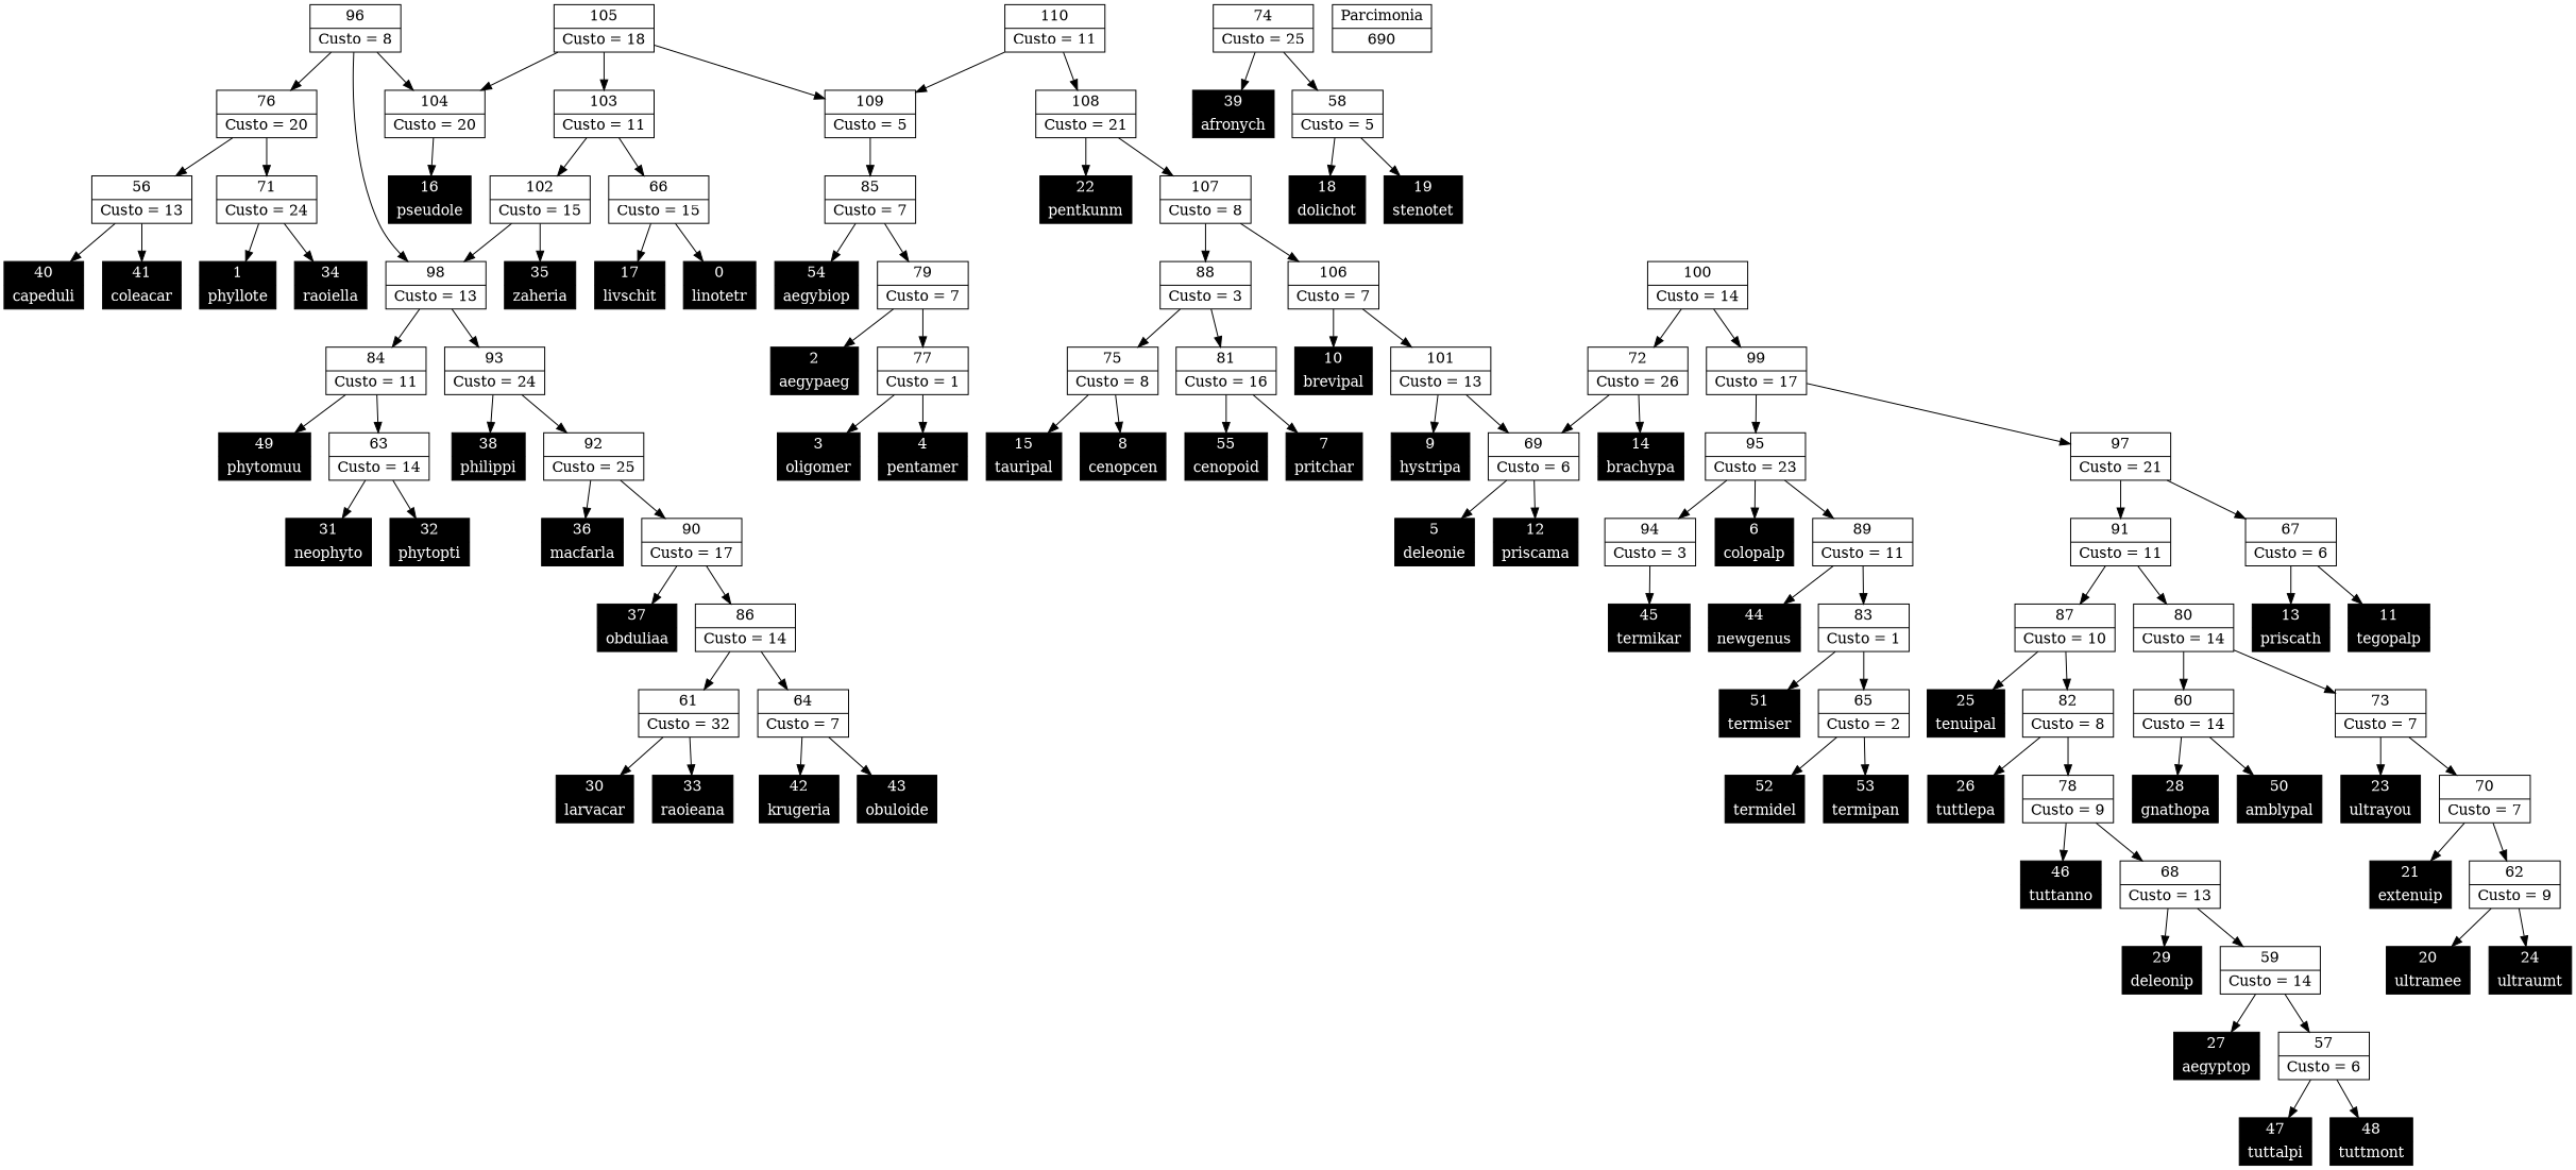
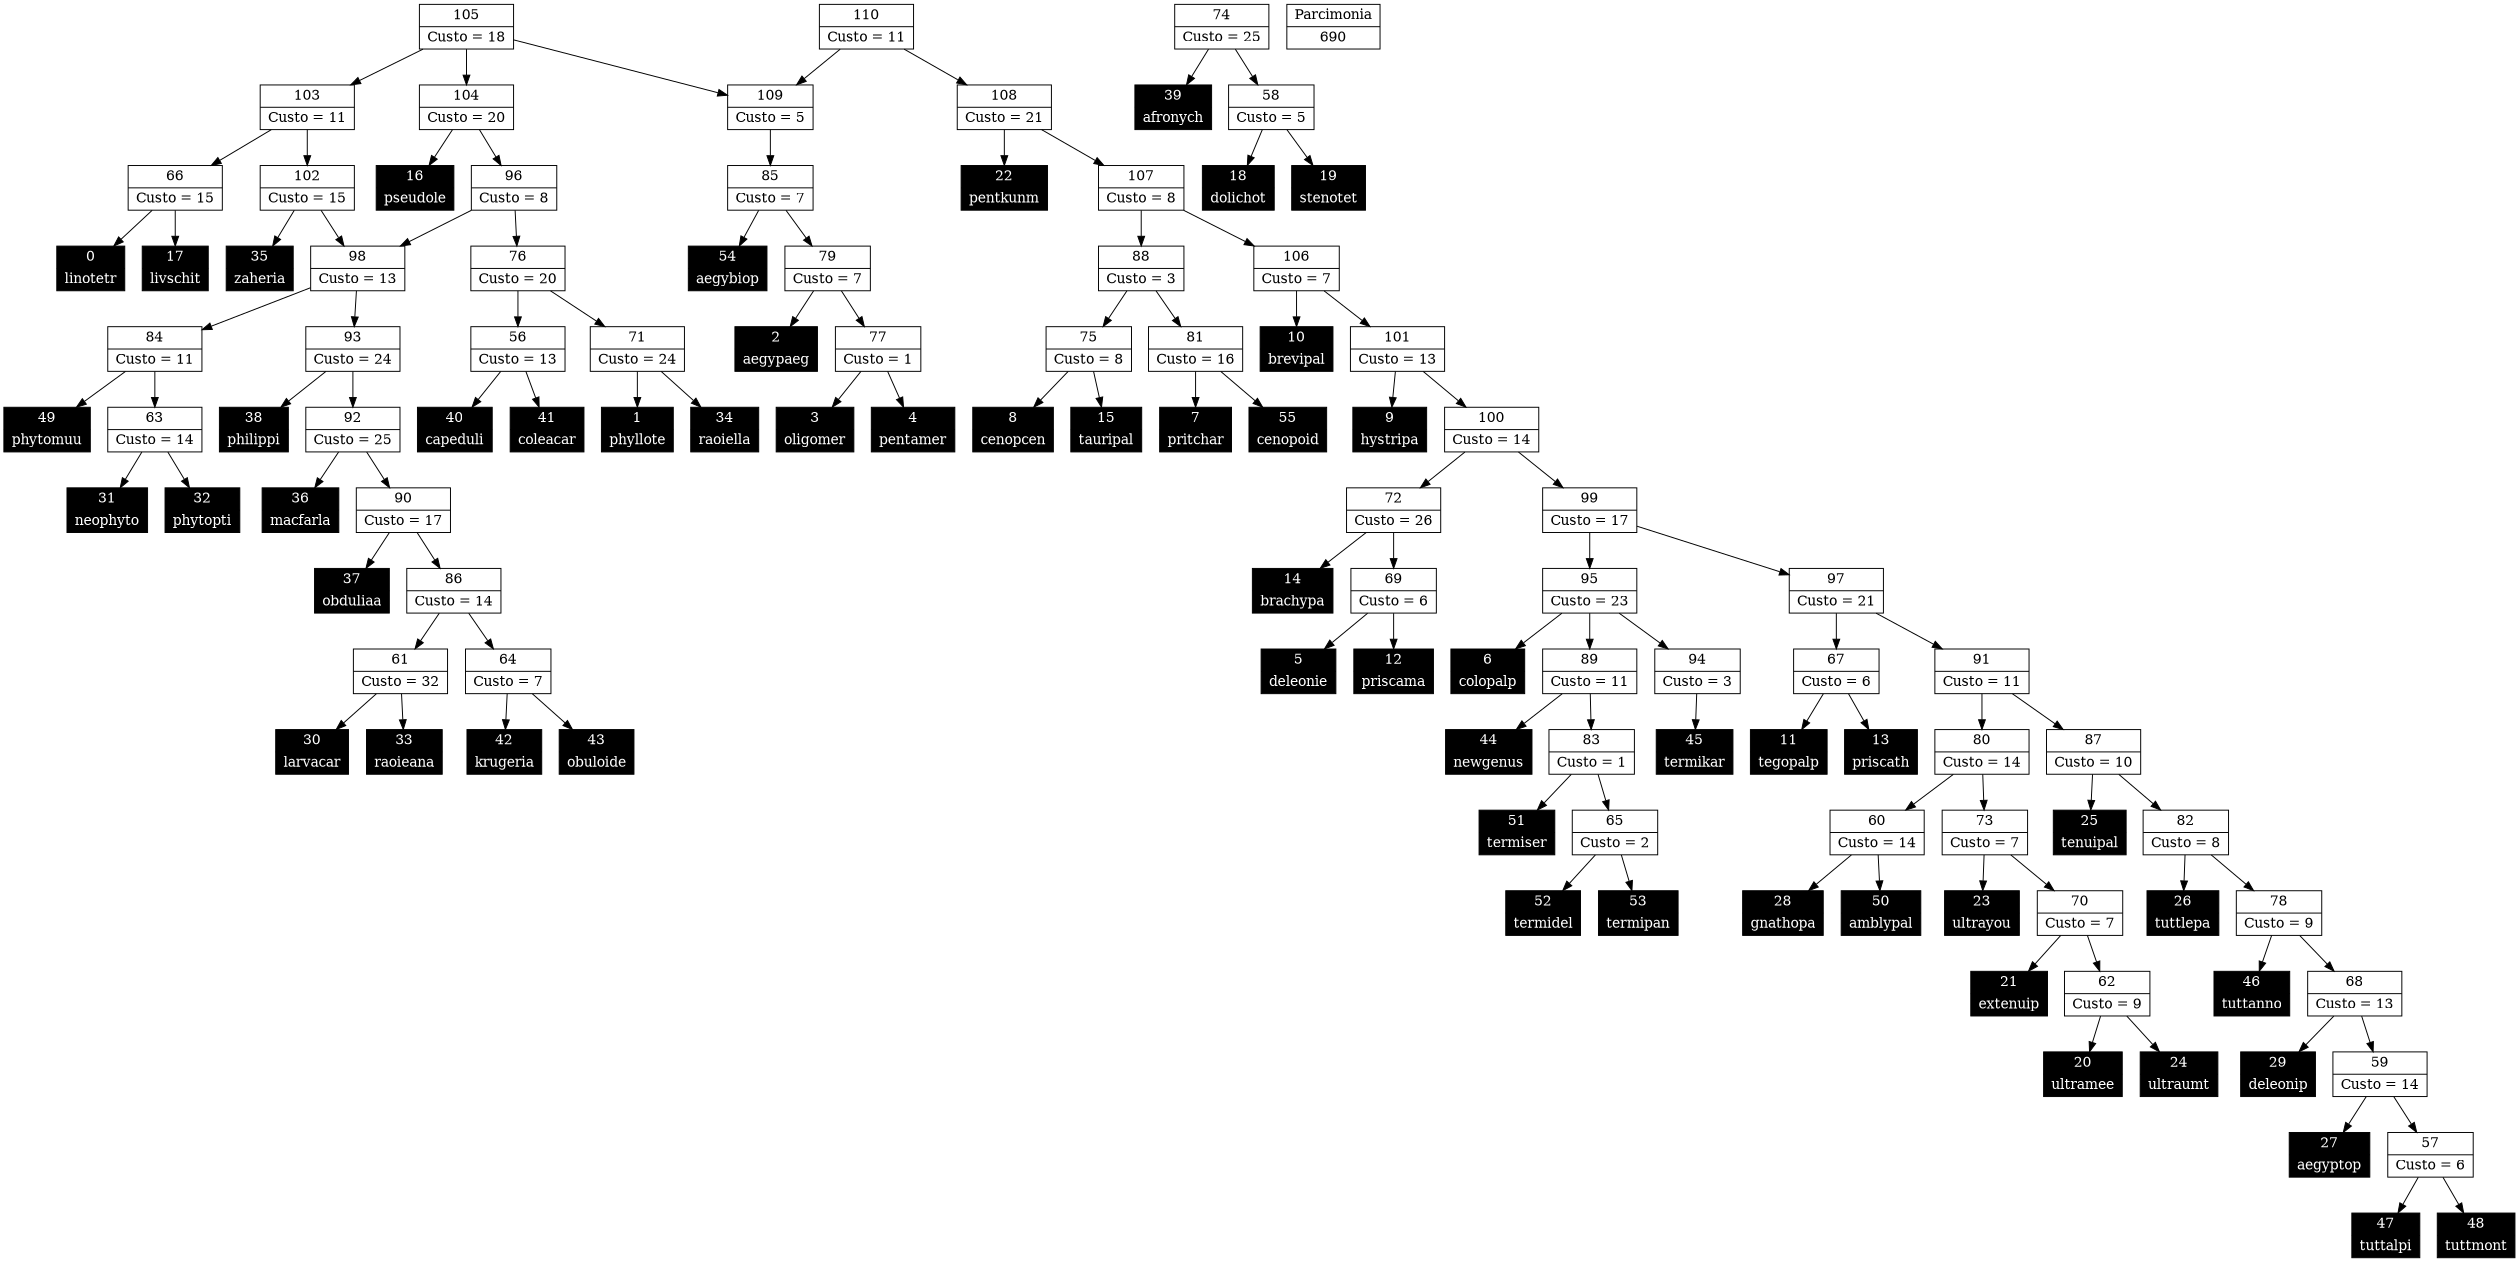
  digraph {
    node [shape=record]
    n1 [color=black fontcolor=white fontsize=14 height=0.5 label="{0 | linotetr}" style=filled]
    n2 [color=black fontcolor=white fontsize=14 height=0.5 label="{1 | phyllote}" style=filled]
    n3 [color=black fontcolor=white fontsize=14 height=0.5 label="{2 | aegypaeg}" style=filled]
    n4 [color=black fontcolor=white fontsize=14 height=0.5 label="{3 | oligomer}" style=filled]
    n5 [color=black fontcolor=white fontsize=14 height=0.5 label="{4 | pentamer}" style=filled]
    n6 [color=black fontcolor=white fontsize=14 height=0.5 label="{5 | deleonie}" style=filled]
    n7 [color=black fontcolor=white fontsize=14 height=0.5 label="{6 | colopalp}" style=filled]
    n8 [color=black fontcolor=white fontsize=14 height=0.5 label="{7 | pritchar}" style=filled]
    n9 [color=black fontcolor=white fontsize=14 height=0.5 label="{8 | cenopcen}" style=filled]
    n10 [color=black fontcolor=white fontsize=14 height=0.5 label="{9 | hystripa}" style=filled]
    n11 [color=black fontcolor=white fontsize=14 height=0.5 label="{10 | brevipal}" style=filled]
    n12 [color=black fontcolor=white fontsize=14 height=0.5 label="{11 | tegopalp}" style=filled]
    n13 [color=black fontcolor=white fontsize=14 height=0.5 label="{12 | priscama}" style=filled]
    n14 [color=black fontcolor=white fontsize=14 height=0.5 label="{13 | priscath}" style=filled]
    n15 [color=black fontcolor=white fontsize=14 height=0.5 label="{14 | brachypa}" style=filled]
    n16 [color=black fontcolor=white fontsize=14 height=0.5 label="{15 | tauripal}" style=filled]
    n17 [color=black fontcolor=white fontsize=14 height=0.5 label="{16 | pseudole}" style=filled]
    n18 [color=black fontcolor=white fontsize=14 height=0.5 label="{17 | livschit}" style=filled]
    n19 [color=black fontcolor=white fontsize=14 height=0.5 label="{18 | dolichot}" style=filled]
    n20 [color=black fontcolor=white fontsize=14 height=0.5 label="{19 | stenotet}" style=filled]
    n21 [color=black fontcolor=white fontsize=14 height=0.5 label="{20 | ultramee}" style=filled]
    n22 [color=black fontcolor=white fontsize=14 height=0.5 label="{21 | extenuip}" style=filled]
    n23 [color=black fontcolor=white fontsize=14 height=0.5 label="{22 | pentkunm}" style=filled]
    n24 [color=black fontcolor=white fontsize=14 height=0.5 label="{23 | ultrayou}" style=filled]
    n25 [color=black fontcolor=white fontsize=14 height=0.5 label="{24 | ultraumt}" style=filled]
    n26 [color=black fontcolor=white fontsize=14 height=0.5 label="{25 | tenuipal}" style=filled]
    n27 [color=black fontcolor=white fontsize=14 height=0.5 label="{26 | tuttlepa}" style=filled]
    n28 [color=black fontcolor=white fontsize=14 height=0.5 label="{27 | aegyptop}" style=filled]
    n29 [color=black fontcolor=white fontsize=14 height=0.5 label="{28 | gnathopa}" style=filled]
    n30 [color=black fontcolor=white fontsize=14 height=0.5 label="{29 | deleonip}" style=filled]
    n31 [color=black fontcolor=white fontsize=14 height=0.5 label="{30 | larvacar}" style=filled]
    n32 [color=black fontcolor=white fontsize=14 height=0.5 label="{31 | neophyto}" style=filled]
    n33 [color=black fontcolor=white fontsize=14 height=0.5 label="{32 | phytopti}" style=filled]
    n34 [color=black fontcolor=white fontsize=14 height=0.5 label="{33 | raoieana}" style=filled]
    n35 [color=black fontcolor=white fontsize=14 height=0.5 label="{34 | raoiella}" style=filled]
    n36 [color=black fontcolor=white fontsize=14 height=0.5 label="{35 | zaheria}" style=filled]
    n37 [color=black fontcolor=white fontsize=14 height=0.5 label="{36 | macfarla}" style=filled]
    n38 [color=black fontcolor=white fontsize=14 height=0.5 label="{37 | obduliaa}" style=filled]
    n39 [color=black fontcolor=white fontsize=14 height=0.5 label="{38 | philippi}" style=filled]
    n40 [color=black fontcolor=white fontsize=14 height=0.5 label="{39 | afronych}" style=filled]
    n41 [color=black fontcolor=white fontsize=14 height=0.5 label="{40 | capeduli}" style=filled]
    n42 [color=black fontcolor=white fontsize=14 height=0.5 label="{41 | coleacar}" style=filled]
    n43 [color=black fontcolor=white fontsize=14 height=0.5 label="{42 | krugeria}" style=filled]
    n44 [color=black fontcolor=white fontsize=14 height=0.5 label="{43 | obuloide}" style=filled]
    n45 [color=black fontcolor=white fontsize=14 height=0.5 label="{44 | newgenus}" style=filled]
    n46 [color=black fontcolor=white fontsize=14 height=0.5 label="{45 | termikar}" style=filled]
    n47 [color=black fontcolor=white fontsize=14 height=0.5 label="{46 | tuttanno}" style=filled]
    n48 [color=black fontcolor=white fontsize=14 height=0.5 label="{47 | tuttalpi}" style=filled]
    n49 [color=black fontcolor=white fontsize=14 height=0.5 label="{48 | tuttmont}" style=filled]
    n50 [color=black fontcolor=white fontsize=14 height=0.5 label="{49 | phytomuu}" style=filled]
    n51 [color=black fontcolor=white fontsize=14 height=0.5 label="{50 | amblypal}" style=filled]
    n52 [color=black fontcolor=white fontsize=14 height=0.5 label="{51 | termiser}" style=filled]
    n53 [color=black fontcolor=white fontsize=14 height=0.5 label="{52 | termidel}" style=filled]
    n54 [color=black fontcolor=white fontsize=14 height=0.5 label="{53 | termipan}" style=filled]
    n55 [color=black fontcolor=white fontsize=14 height=0.5 label="{54 | aegybiop}" style=filled]
    n56 [color=black fontcolor=white fontsize=14 height=0.5 label="{55 | cenopoid}" style=filled]
    n57 [label="{56|Custo = 13}"]
    n58 [label="{57|Custo = 6}"]
    n59 [label="{58|Custo = 5}"]
    n60 [label="{59|Custo = 14}"]
    n61 [label="{60|Custo = 14}"]
    n62 [label="{61|Custo = 32}"]
    n63 [label="{62|Custo = 9}"]
    n64 [label="{63|Custo = 14}"]
    n65 [label="{64|Custo = 7}"]
    n66 [label="{65|Custo = 2}"]
    n67 [label="{66|Custo = 15}"]
    n68 [label="{67|Custo = 6}"]
    n69 [label="{68|Custo = 13}"]
    n70 [label="{69|Custo = 6}"]
    n71 [label="{70|Custo = 7}"]
    n72 [label="{71|Custo = 24}"]
    n73 [label="{72|Custo = 26}"]
    n74 [label="{73|Custo = 7}"]
    n75 [label="{74|Custo = 25}"]
    n76 [label="{75|Custo = 8}"]
    n77 [label="{76|Custo = 20}"]
    n78 [label="{77|Custo = 1}"]
    n79 [label="{78|Custo = 9}"]
    n80 [label="{79|Custo = 7}"]
    n81 [label="{80|Custo = 14}"]
    n82 [label="{81|Custo = 16}"]
    n83 [label="{82|Custo = 8}"]
    n84 [label="{83|Custo = 1}"]
    n85 [label="{84|Custo = 11}"]
    n86 [label="{85|Custo = 7}"]
    n87 [label="{86|Custo = 14}"]
    n88 [label="{87|Custo = 10}"]
    n89 [label="{88|Custo = 3}"]
    n90 [label="{89|Custo = 11}"]
    n91 [label="{90|Custo = 17}"]
    n92 [label="{91|Custo = 11}"]
    n93 [label="{92|Custo = 25}"]
    n94 [label="{93|Custo = 24}"]
    n95 [label="{94|Custo = 3}"]
    n96 [label="{95|Custo = 23}"]
    n97 [label="{96|Custo = 8}"]
    n98 [label="{98|Custo = 13}"]
    n99 [label="{97|Custo = 21}"]
    n100 [label="{99|Custo = 17}"]
    n101 [label="{100|Custo = 14}"]
    n102 [label="{101|Custo = 13}"]
    n103 [label="{102|Custo = 15}"]
    n104 [label="{103|Custo = 11}"]
    n105 [label="{104|Custo = 20}"]
    n106 [label="{105|Custo = 18}"]
    n107 [label="{109|Custo = 5}"]
    n108 [label="{106|Custo = 7}"]
    n109 [label="{107|Custo = 8}"]
    n110 [label="{108|Custo = 21}"]
    n111 [label="{110|Custo = 11}"]
    n112 [label="{Parcimonia|690}"]
    n57 -> n41
    n57 -> n42
    n58 -> n48
    n58 -> n49
    n59 -> n19
    n59 -> n20
    n60 -> n28
    n60 -> n58
    n61 -> n29
    n61 -> n51
    n62 -> n31
    n62 -> n34
    n63 -> n21
    n63 -> n25
    n64 -> n32
    n64 -> n33
    n65 -> n43
    n65 -> n44
    n66 -> n53
    n66 -> n54
    n67 -> n1
    n67 -> n18
    n68 -> n12
    n68 -> n14
    n69 -> n30
    n69 -> n60
    n70 -> n6
    n70 -> n13
    n71 -> n22
    n71 -> n63
    n72 -> n2
    n72 -> n35
    n73 -> n15
    n73 -> n70
    n74 -> n24
    n74 -> n71
    n75 -> n40
    n75 -> n59
    n76 -> n9
    n76 -> n16
    n77 -> n57
    n77 -> n72
    n78 -> n4
    n78 -> n5
    n79 -> n47
    n79 -> n69
    n80 -> n3
    n80 -> n78
    n81 -> n61
    n81 -> n74
    n82 -> n8
    n82 -> n56
    n83 -> n27
    n83 -> n79
    n84 -> n52
    n84 -> n66
    n85 -> n50
    n85 -> n64
    n86 -> n55
    n86 -> n80
    n87 -> n62
    n87 -> n65
    n88 -> n26
    n88 -> n83
    n89 -> n76
    n89 -> n82
    n90 -> n45
    n90 -> n84
    n91 -> n38
    n91 -> n87
    n92 -> n81
    n92 -> n88
    n93 -> n37
    n93 -> n91
    n94 -> n39
    n94 -> n93
    n95 -> n46
    n96 -> n7
    n96 -> n90
    n96 -> n95
    n97 -> n77
    n97 -> n98
    n98 -> n85
    n98 -> n94
    n99 -> n68
    n99 -> n92
    n100 -> n96
    n100 -> n99
    n101 -> n73
    n101 -> n100
    n102 -> n10
-   n102 -> n70
+   n102 -> n101
    n103 -> n36
    n103 -> n98
    n104 -> n67
    n104 -> n103
    n105 -> n17
-   n97 -> n105
+   n105 -> n97
    n106 -> n104
    n106 -> n105
    n106 -> n107
    n107 -> n86
    n108 -> n11
    n108 -> n102
    n109 -> n89
    n109 -> n108
    n110 -> n23
    n110 -> n109
    n111 -> n107
    n111 -> n110
  }
